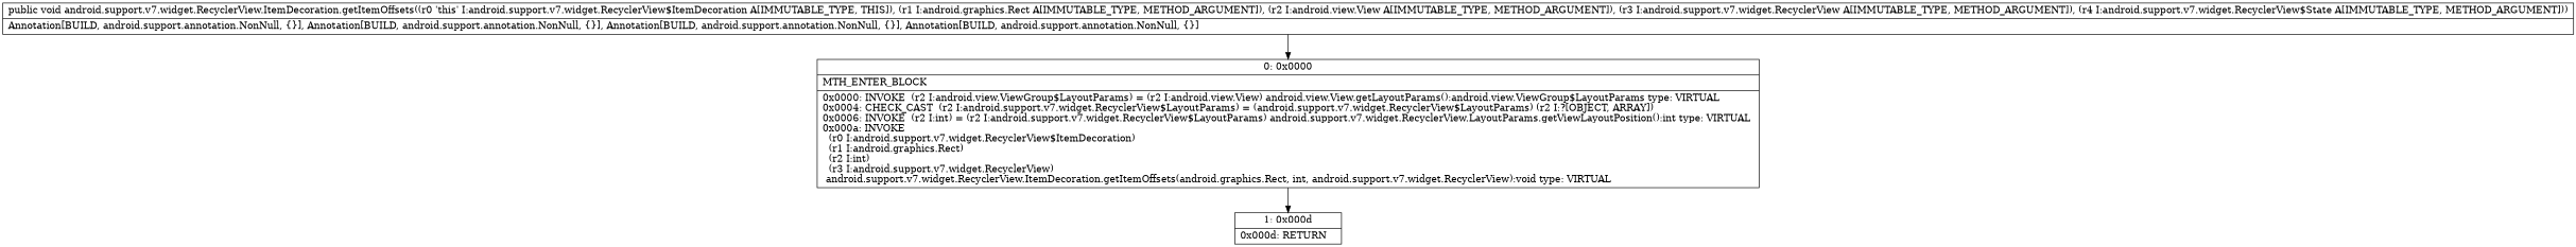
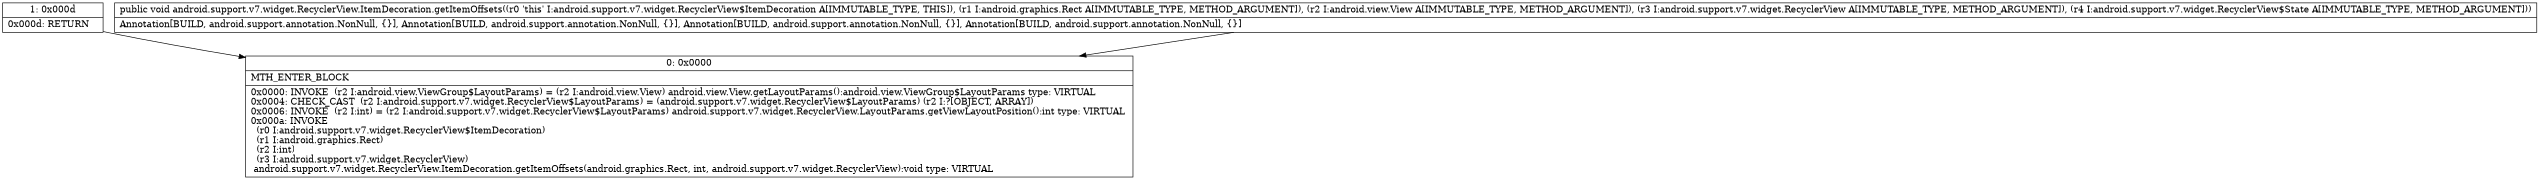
  digraph {
    node [shape=record]
    n1 [label="{0\:\ 0x0000|MTH_ENTER_BLOCK\l|0x0000: INVOKE  (r2 I:android.view.ViewGroup$LayoutParams) = (r2 I:android.view.View) android.view.View.getLayoutParams():android.view.ViewGroup$LayoutParams type: VIRTUAL \l0x0004: CHECK_CAST  (r2 I:android.support.v7.widget.RecyclerView$LayoutParams) = (android.support.v7.widget.RecyclerView$LayoutParams) (r2 I:?[OBJECT, ARRAY]) \l0x0006: INVOKE  (r2 I:int) = (r2 I:android.support.v7.widget.RecyclerView$LayoutParams) android.support.v7.widget.RecyclerView.LayoutParams.getViewLayoutPosition():int type: VIRTUAL \l0x000a: INVOKE  \l  (r0 I:android.support.v7.widget.RecyclerView$ItemDecoration)\l  (r1 I:android.graphics.Rect)\l  (r2 I:int)\l  (r3 I:android.support.v7.widget.RecyclerView)\l android.support.v7.widget.RecyclerView.ItemDecoration.getItemOffsets(android.graphics.Rect, int, android.support.v7.widget.RecyclerView):void type: VIRTUAL \l}"]
    n2 [label="{1\:\ 0x000d|0x000d: RETURN   \l}"]
    n3 [label="{public void android.support.v7.widget.RecyclerView.ItemDecoration.getItemOffsets((r0 'this' I:android.support.v7.widget.RecyclerView$ItemDecoration A[IMMUTABLE_TYPE, THIS]), (r1 I:android.graphics.Rect A[IMMUTABLE_TYPE, METHOD_ARGUMENT]), (r2 I:android.view.View A[IMMUTABLE_TYPE, METHOD_ARGUMENT]), (r3 I:android.support.v7.widget.RecyclerView A[IMMUTABLE_TYPE, METHOD_ARGUMENT]), (r4 I:android.support.v7.widget.RecyclerView$State A[IMMUTABLE_TYPE, METHOD_ARGUMENT]))  | Annotation[BUILD, android.support.annotation.NonNull, \{\}], Annotation[BUILD, android.support.annotation.NonNull, \{\}], Annotation[BUILD, android.support.annotation.NonNull, \{\}], Annotation[BUILD, android.support.annotation.NonNull, \{\}]\l}"]
-   n1 -> n2
+   n2 -> n1
    n3 -> n1
  }
